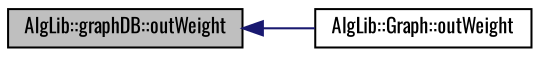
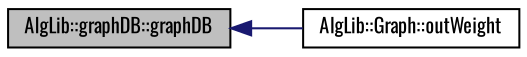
  digraph {
    rankdir=LR
    fontname=Oswald
    node [color=black fontname=Oswald fontsize=10 shape=record style=filled]
-   n1 [fillcolor=grey75 fontcolor=black height=0.2 label="AlgLib::graphDB::outWeight" width=0.4]
+   n1 [fillcolor=grey75 fontcolor=black height=0.2 label="AlgLib::graphDB::graphDB" width=0.4]
    n2 [fillcolor=white height=0.2 label="AlgLib::Graph::outWeight" width=0.4]
    n1 -> n2 [color=midnightblue dir=back fontname=Oswald fontsize=10 labelfontname=Helvetica labelfontsize=10 style=solid]
  }
